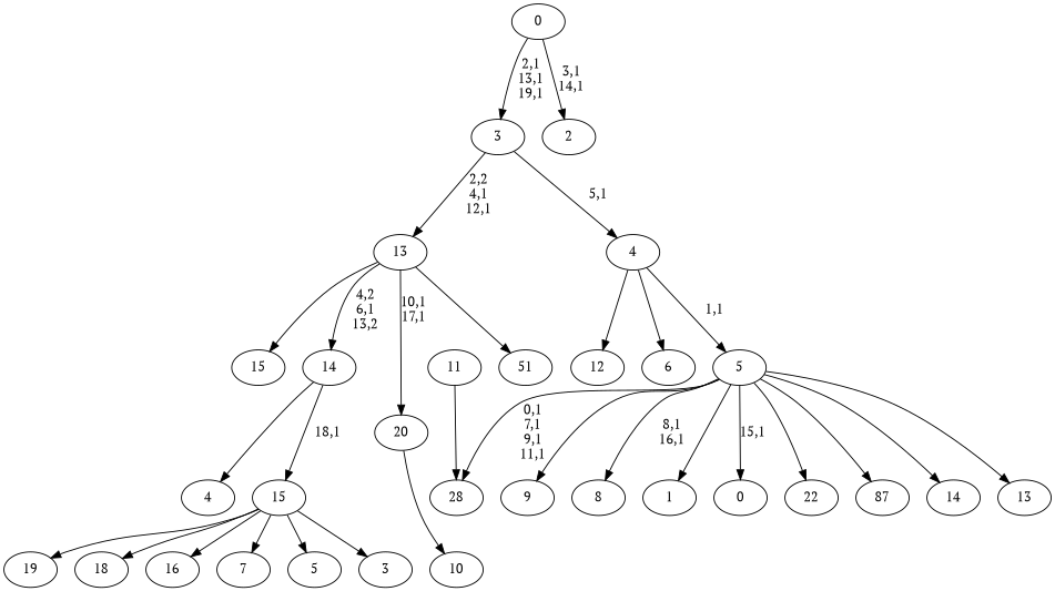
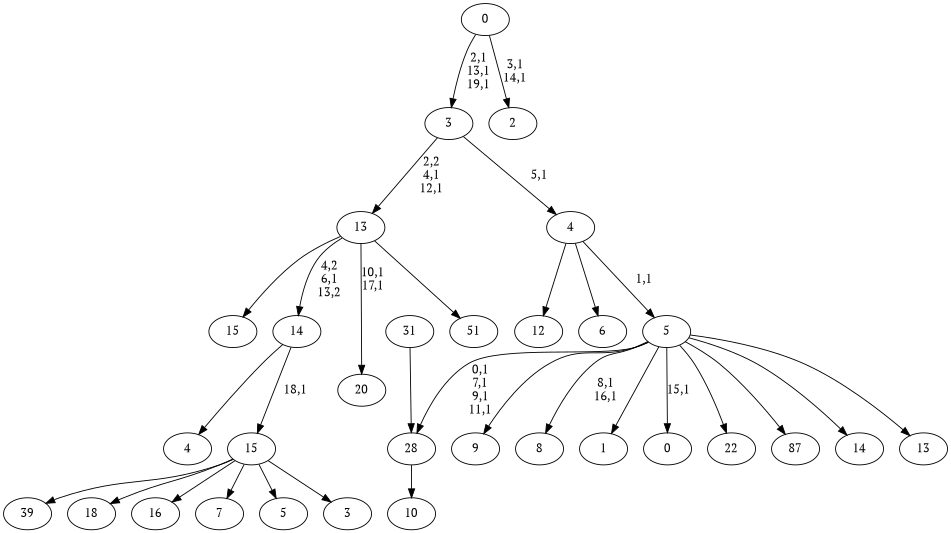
  digraph {
    fontname="PT Serif"
    node [fontname="PT Serif"]
    edge [fontname="PT Serif"]
    n1 [label=22]
    n2 [label=51]
    n3 [label=20]
-   n4 [label=19]
+   n4 [label=39]
    n5 [label=18]
    n6 [label=87]
    n7 [label=16]
    n8 [label=15]
    n9 [label=14]
    n10 [label=13]
    n11 [label=12]
-   n12 [label=11]
+   n12 [label=31]
    28
    n14 [label=10]
    n15 [label=9]
    n16 [label=8]
    n17 [label=7]
    n18 [label=6]
    n19 [label=5]
    n20 [label=4]
    n21 [label=3]
    15
    14
    13
    n25 [label=2]
    n26 [label=1]
    n27 [label=0]
    5
    4
    3
    0
    n12 -> 28
-   n3 -> n14
+   28 -> n14
    15 -> n4
    15 -> n5
    15 -> n7
    15 -> n17
    15 -> n19
    15 -> n21
    14 -> n20
    14 -> 15 [label="18,1"]
    13 -> n2
    13 -> n3 [label="10,1\n17,1"]
    13 -> n8
    13 -> 14 [label="4,2\n6,1\n13,2"]
    5 -> n1
    5 -> n6
    5 -> n9
    5 -> n10
    5 -> 28 [label="0,1\n7,1\n9,1\n11,1"]
    5 -> n15
    5 -> n16 [label="8,1\n16,1"]
    5 -> n26
    5 -> n27 [label="15,1"]
    4 -> n11
    4 -> n18
    4 -> 5 [label="1,1"]
    3 -> 13 [label="2,2\n4,1\n12,1"]
    3 -> 4 [label="5,1"]
    0 -> n25 [label="3,1\n14,1"]
    0 -> 3 [label="2,1\n13,1\n19,1"]
  }
